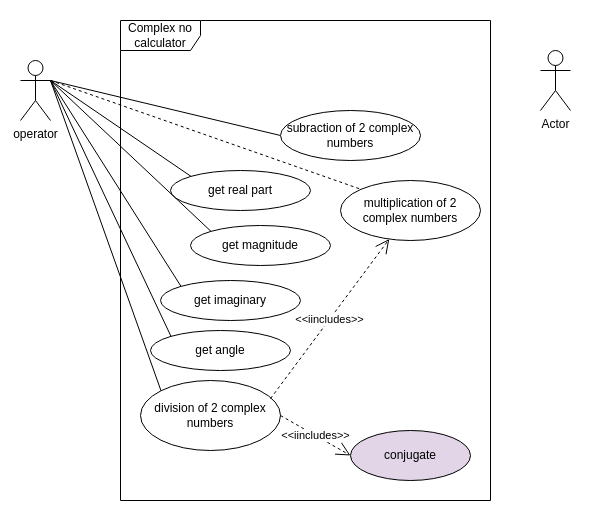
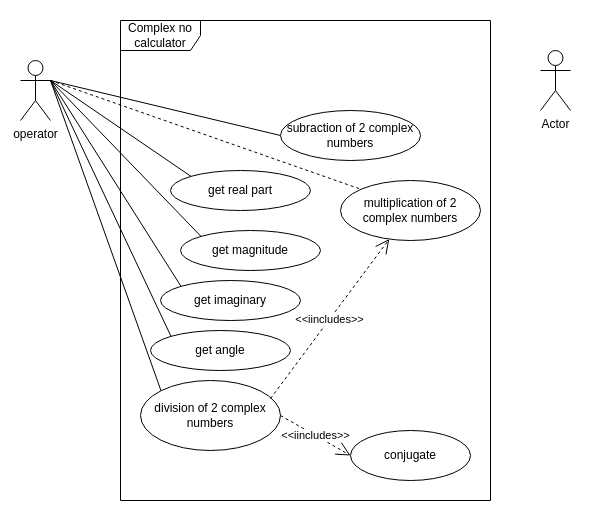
  <mxCell id="0" />
  <mxCell id="1" parent="0" />
  <mxCell id="2" style="edgeStyle=none;rounded=0;orthogonalLoop=1;jettySize=auto;html=1;exitX=1;exitY=0.333;exitDx=0;exitDy=0;exitPerimeter=0;entryX=0;entryY=0;entryDx=0;entryDy=0;endArrow=none;endFill=0;dashed=1;" edge="1" parent="1" source="3" target="8"><mxGeometry relative="1" as="geometry" /></mxCell>
  <mxCell id="3" value="operator" style="shape=umlActor;verticalLabelPosition=bottom;verticalAlign=top;html=1;outlineConnect=0;" vertex="1" parent="1"><mxGeometry x="20" y="60" width="30" height="60" as="geometry" /></mxCell>
  <mxCell id="4" value="Complex no calculator" style="shape=umlFrame;whiteSpace=wrap;html=1;width=80;height=30;" vertex="1" parent="1"><mxGeometry x="120" y="20" width="370" height="480" as="geometry" /></mxCell>
  <mxCell id="5" value="Actor" style="shape=umlActor;verticalLabelPosition=bottom;verticalAlign=top;html=1;outlineConnect=0;" vertex="1" parent="1"><mxGeometry x="540" y="50" width="30" height="60" as="geometry" /></mxCell>
  <mxCell id="6" style="edgeStyle=none;rounded=0;orthogonalLoop=1;jettySize=auto;html=1;exitX=0;exitY=0.5;exitDx=0;exitDy=0;endArrow=none;endFill=0;" edge="1" parent="1" source="7"><mxGeometry relative="1" as="geometry"><mxPoint x="50" y="80" as="targetPoint" /></mxGeometry></mxCell>
  <mxCell id="7" value="subraction of 2 complex numbers" style="ellipse;whiteSpace=wrap;html=1;" vertex="1" parent="1"><mxGeometry x="280" y="110" width="140" height="50" as="geometry" /></mxCell>
  <mxCell id="8" value="multiplication of 2 complex numbers" style="ellipse;whiteSpace=wrap;html=1;" vertex="1" parent="1"><mxGeometry x="340" y="180" width="140" height="60" as="geometry" /></mxCell>
  <mxCell id="9" style="edgeStyle=none;rounded=0;orthogonalLoop=1;jettySize=auto;html=1;exitX=0;exitY=0;exitDx=0;exitDy=0;endArrow=none;endFill=0;" edge="1" parent="1" source="10"><mxGeometry relative="1" as="geometry"><mxPoint x="50" y="80" as="targetPoint" /></mxGeometry></mxCell>
  <mxCell id="10" value="division of 2 complex numbers" style="ellipse;whiteSpace=wrap;html=1;" vertex="1" parent="1"><mxGeometry x="140" y="380" width="140" height="70" as="geometry" /></mxCell>
  <mxCell id="11" style="edgeStyle=none;rounded=0;orthogonalLoop=1;jettySize=auto;html=1;exitX=0;exitY=0;exitDx=0;exitDy=0;entryX=1;entryY=0.333;entryDx=0;entryDy=0;entryPerimeter=0;endArrow=none;endFill=0;" edge="1" parent="1" source="12" target="3"><mxGeometry relative="1" as="geometry" /></mxCell>
  <mxCell id="12" value="get real part" style="ellipse;whiteSpace=wrap;html=1;" vertex="1" parent="1"><mxGeometry x="170" y="170" width="140" height="40" as="geometry" /></mxCell>
  <mxCell id="13" style="edgeStyle=none;rounded=0;orthogonalLoop=1;jettySize=auto;html=1;exitX=0;exitY=0;exitDx=0;exitDy=0;endArrow=none;endFill=0;" edge="1" parent="1" source="14"><mxGeometry relative="1" as="geometry"><mxPoint x="50" y="80" as="targetPoint" /></mxGeometry></mxCell>
  <mxCell id="14" value="get imaginary" style="ellipse;whiteSpace=wrap;html=1;" vertex="1" parent="1"><mxGeometry x="160" y="280" width="140" height="40" as="geometry" /></mxCell>
  <mxCell id="15" style="edgeStyle=none;rounded=0;orthogonalLoop=1;jettySize=auto;html=1;exitX=0;exitY=0;exitDx=0;exitDy=0;entryX=1;entryY=0.333;entryDx=0;entryDy=0;entryPerimeter=0;endArrow=none;endFill=0;" edge="1" parent="1" source="16" target="3"><mxGeometry relative="1" as="geometry" /></mxCell>
- <mxCell id="16" value="get magnitude" style="ellipse;whiteSpace=wrap;html=1;" vertex="1" parent="1"><mxGeometry x="190" y="225" width="140" height="40" as="geometry" /></mxCell>
+ <mxCell id="16" value="get magnitude" style="ellipse;whiteSpace=wrap;html=1;" vertex="1" parent="1"><mxGeometry x="180" y="230" width="140" height="40" as="geometry" /></mxCell>
  <mxCell id="17" style="edgeStyle=none;rounded=0;orthogonalLoop=1;jettySize=auto;html=1;exitX=0;exitY=0;exitDx=0;exitDy=0;endArrow=none;endFill=0;" edge="1" parent="1" source="18"><mxGeometry relative="1" as="geometry"><mxPoint x="50" y="80" as="targetPoint" /></mxGeometry></mxCell>
  <mxCell id="18" value="get angle" style="ellipse;whiteSpace=wrap;html=1;" vertex="1" parent="1"><mxGeometry x="150" y="330" width="140" height="40" as="geometry" /></mxCell>
- <mxCell id="19" value="conjugate" style="ellipse;whiteSpace=wrap;html=1;fillColor=#e1d5e7;" vertex="1" parent="1"><mxGeometry x="350" y="430" width="120" height="50" as="geometry" /></mxCell>
+ <mxCell id="19" value="conjugate" style="ellipse;whiteSpace=wrap;html=1;" vertex="1" parent="1"><mxGeometry x="350" y="430" width="120" height="50" as="geometry" /></mxCell>
  <mxCell id="20" value="&amp;lt;&amp;lt;iincludes&amp;gt;&amp;gt;" style="endArrow=open;endSize=12;dashed=1;html=1;exitX=1;exitY=0.5;exitDx=0;exitDy=0;entryX=0;entryY=0.5;entryDx=0;entryDy=0;" edge="1" parent="1" source="10" target="19"><mxGeometry width="160" relative="1" as="geometry"><mxPoint x="290" y="390" as="sourcePoint" /><mxPoint x="450" y="390" as="targetPoint" /></mxGeometry></mxCell>
  <mxCell id="21" value="&amp;lt;&amp;lt;iincludes&amp;gt;&amp;gt;" style="endArrow=open;endSize=12;dashed=1;html=1;exitX=0.929;exitY=0.257;exitDx=0;exitDy=0;exitPerimeter=0;" edge="1" parent="1" source="10" target="8"><mxGeometry width="160" relative="1" as="geometry"><mxPoint x="290" y="396" as="sourcePoint" /><mxPoint x="360" y="436" as="targetPoint" /></mxGeometry></mxCell>
